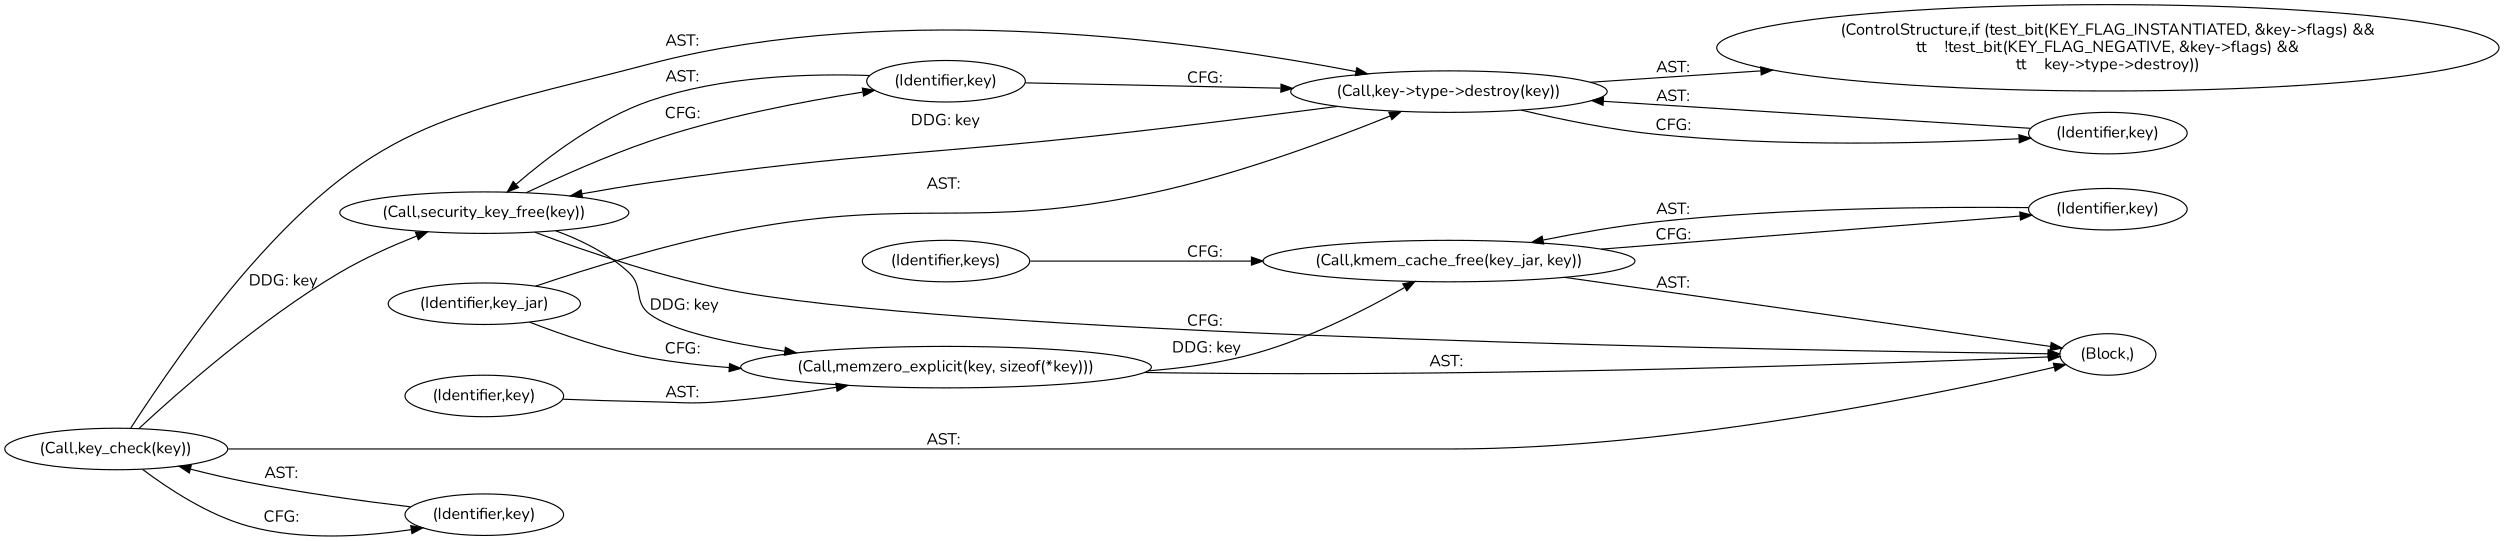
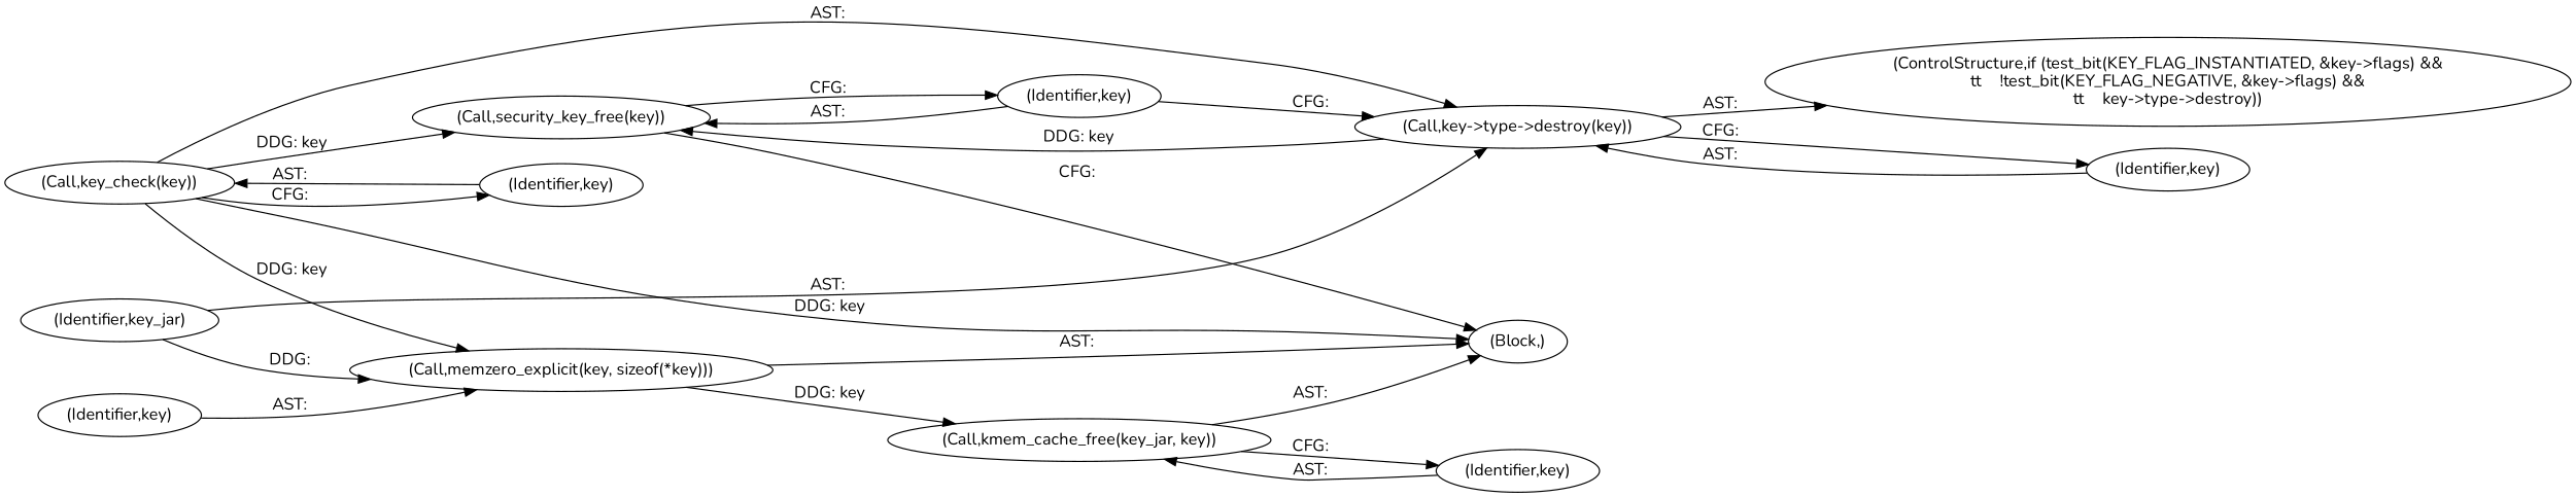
  digraph {
    fontname=Nunito
    rankdir=LR
    node [fontname=Nunito]
    edge [fontname=Nunito]
    n1 [label="(Call,security_key_free(key))"]
    n2 [label="(Call,memzero_explicit(key, sizeof(*key)))"]
    n3 [label="(Block,)"]
    n4 [label="(Identifier,key)"]
    n5 [label="(Call,kmem_cache_free(key_jar, key))"]
    n6 [label="(Call,key->type->destroy(key))"]
    n7 [label="(ControlStructure,if (test_bit(KEY_FLAG_INSTANTIATED, &key->flags) &&\n\t\t    !test_bit(KEY_FLAG_NEGATIVE, &key->flags) &&\n\t\t    key->type->destroy))"]
    n8 [label="(Identifier,key)"]
    n9 [label="(Call,key_check(key))"]
    n10 [label="(Identifier,key)"]
    n11 [label="(Identifier,key)"]
    n12 [label="(Identifier,key_jar)"]
-   n13 [label="(Identifier,keys)"]
    n14 [label="(Identifier,key)"]
-   n1 -> n2 [label="DDG: key"]
+   n9 -> n2 [label="DDG: key"]
    n1 -> n3 [label="CFG: "]
    n1 -> n4 [label="CFG: "]
    n2 -> n3 [label="AST: "]
    n2 -> n5 [label="DDG: key"]
    n4 -> n1 [label="AST: "]
    n4 -> n6 [label="CFG: "]
    n5 -> n3 [label="AST: "]
    n5 -> n11 [label="CFG: "]
    n6 -> n1 [label="DDG: key"]
    n6 -> n7 [label="AST: "]
    n6 -> n8 [label="CFG: "]
    n8 -> n6 [label="AST: "]
    n9 -> n1 [label="DDG: key"]
-   n9 -> n3 [label="AST: "]
+   n9 -> n3 [label="DDG: key"]
    n9 -> n6 [label="AST: "]
    n9 -> n10 [label="CFG: "]
    n10 -> n9 [label="AST: "]
    n11 -> n5 [label="AST: "]
-   n12 -> n2 [label="CFG: "]
+   n12 -> n2 [label="DDG: "]
    n12 -> n6 [label="AST: "]
-   n13 -> n5 [label="CFG: "]
    n14 -> n2 [label="AST: "]
  }
